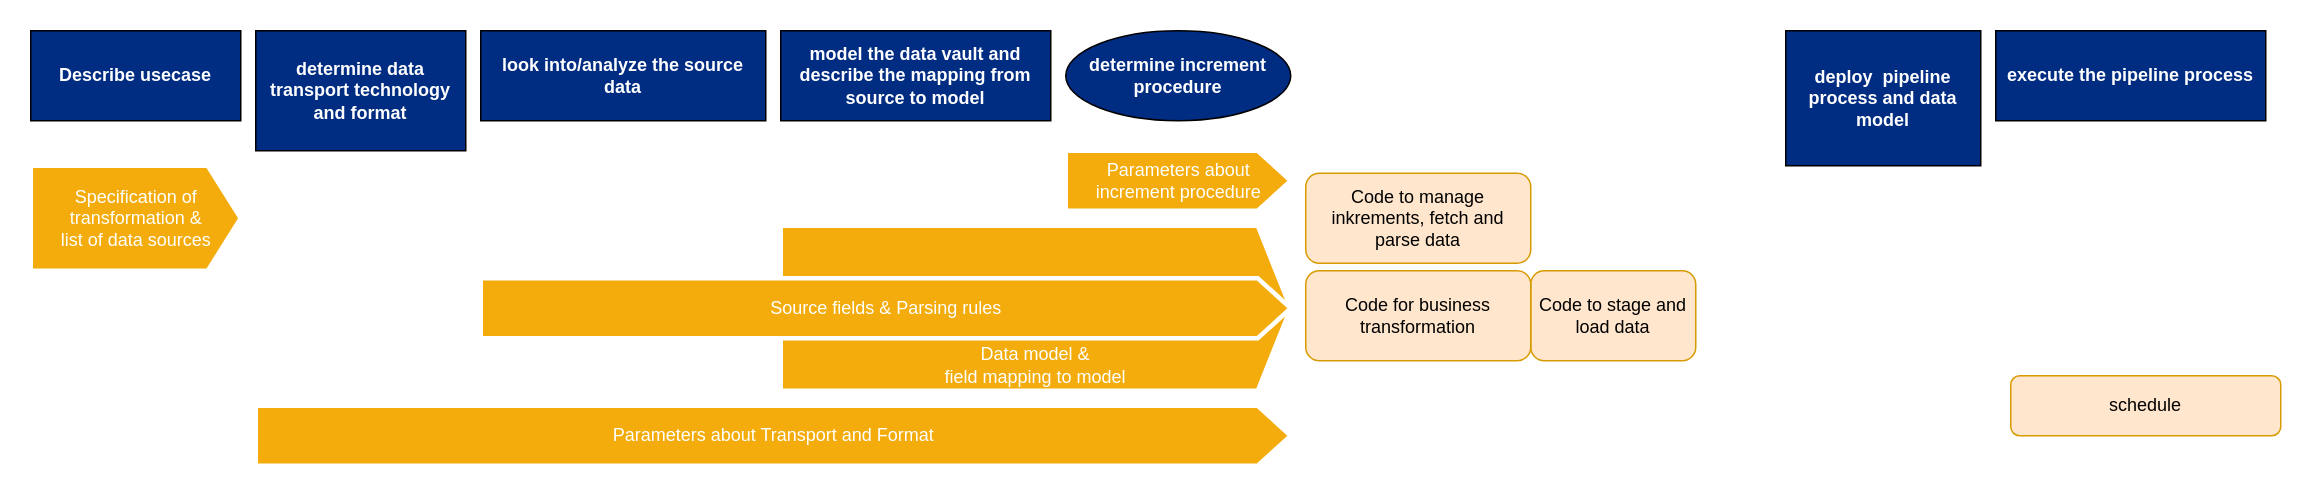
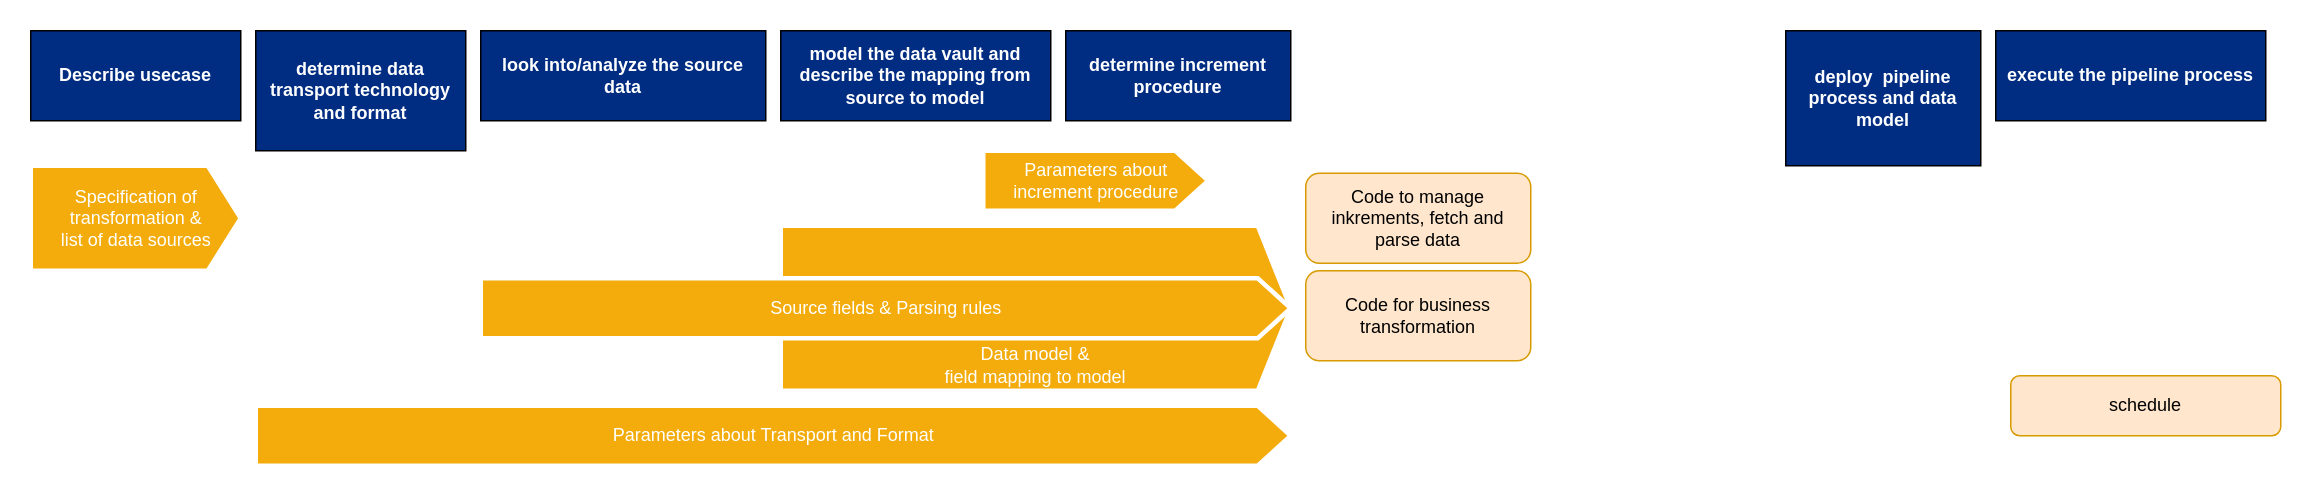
  <mxCell id="0" />
  <mxCell id="1" parent="0" />
  <mxCell id="2" value="Describe usecase" style="rounded=0;whiteSpace=wrap;html=1;fillColor=#002C82;fontColor=#FFFFFF;fontStyle=1" vertex="1" parent="1"><mxGeometry x="20" y="20" width="140" height="60" as="geometry" /></mxCell>
  <mxCell id="3" value="look into/analyze the source data" style="rounded=0;whiteSpace=wrap;html=1;fillColor=#002C82;fontColor=#FFFFFF;fontStyle=1" vertex="1" parent="1"><mxGeometry x="320" y="20" width="190" height="60" as="geometry" /></mxCell>
  <mxCell id="4" value="model the data vault and describe the mapping from source to model" style="rounded=0;whiteSpace=wrap;html=1;fillColor=#002C82;fontColor=#FFFFFF;fontStyle=1" vertex="1" parent="1"><mxGeometry x="520" y="20" width="180" height="60" as="geometry" /></mxCell>
  <mxCell id="5" value="execute the pipeline process" style="rounded=0;whiteSpace=wrap;html=1;fillColor=#002C82;fontColor=#FFFFFF;fontStyle=1" vertex="1" parent="1"><mxGeometry x="1330" y="20" width="180" height="60" as="geometry" /></mxCell>
  <mxCell id="6" value="deploy&amp;nbsp; pipeline process and data model" style="rounded=0;whiteSpace=wrap;html=1;fillColor=#002C82;fontColor=#FFFFFF;fontStyle=1" vertex="1" parent="1"><mxGeometry x="1190" y="20" width="130" height="90" as="geometry" /></mxCell>
  <mxCell id="7" value="Specification of &lt;br&gt;transformation &amp;amp;&lt;br&gt;list of data sources" style="html=1;shadow=0;dashed=0;align=center;verticalAlign=middle;shape=mxgraph.arrows2.arrow;dy=0;dx=22;notch=0;strokeWidth=3;fillColor=#F3AC0C;strokeColor=#FFFFFF;fontColor=#FFFFFF;" vertex="1" parent="1"><mxGeometry x="20" y="110" width="140" height="70" as="geometry" /></mxCell>
  <mxCell id="8" value="Data model &amp;amp; &lt;br&gt;field mapping to model" style="shadow=0;dashed=0;align=center;verticalAlign=bottom;shape=mxgraph.arrows2.arrow;dy=0;dx=22;notch=0;strokeWidth=3;fillColor=#F3AC0C;strokeColor=#FFFFFF;fontColor=#FFFFFF;whiteSpace=wrap;html=1;" vertex="1" parent="1"><mxGeometry x="520" y="150" width="340" height="110" as="geometry" /></mxCell>
  <mxCell id="9" value="Source fields &amp;amp; Parsing rules" style="html=1;shadow=0;dashed=0;align=center;verticalAlign=middle;shape=mxgraph.arrows2.arrow;dy=0;dx=22;notch=0;strokeWidth=3;fillColor=#F3AC0C;strokeColor=#FFFFFF;fontColor=#FFFFFF;" vertex="1" parent="1"><mxGeometry x="320" y="185" width="540" height="40" as="geometry" /></mxCell>
- <mxCell id="10" value="determine increment procedure" style="ellipse;whiteSpace=wrap;html=1;fillColor=#002C82;fontColor=#FFFFFF;fontStyle=1;" vertex="1" parent="1"><mxGeometry x="710" y="20" width="150" height="60" as="geometry" /></mxCell>
+ <mxCell id="10" value="determine increment procedure" style="rounded=0;whiteSpace=wrap;html=1;fillColor=#002C82;fontColor=#FFFFFF;fontStyle=1" vertex="1" parent="1"><mxGeometry x="710" y="20" width="150" height="60" as="geometry" /></mxCell>
  <mxCell id="11" value="Code to manage inkrements, fetch and parse data" style="rounded=1;whiteSpace=wrap;html=1;fillColor=#ffe6cc;strokeColor=#d79b00;" vertex="1" parent="1"><mxGeometry x="870" y="115" width="150" height="60" as="geometry" /></mxCell>
  <mxCell id="12" value="determine data transport technology and format" style="rounded=0;whiteSpace=wrap;html=1;fillColor=#002C82;fontColor=#FFFFFF;fontStyle=1" vertex="1" parent="1"><mxGeometry x="170" y="20" width="140" height="80" as="geometry" /></mxCell>
- <mxCell id="13" value="Code to stage and load data" style="rounded=1;whiteSpace=wrap;html=1;fillColor=#ffe6cc;strokeColor=#d79b00;" vertex="1" parent="1"><mxGeometry x="1020" y="180" width="110" height="60" as="geometry" /></mxCell>
  <mxCell id="14" value="Parameters about Transport and Format" style="html=1;shadow=0;dashed=0;align=center;verticalAlign=middle;shape=mxgraph.arrows2.arrow;dy=0;dx=22;notch=0;strokeWidth=3;fillColor=#F3AC0C;strokeColor=#FFFFFF;fontColor=#FFFFFF;" vertex="1" parent="1"><mxGeometry x="170" y="270" width="690" height="40" as="geometry" /></mxCell>
  <mxCell id="15" value="Code for business transformation" style="rounded=1;whiteSpace=wrap;html=1;fillColor=#ffe6cc;strokeColor=#d79b00;" vertex="1" parent="1"><mxGeometry x="870" y="180" width="150" height="60" as="geometry" /></mxCell>
- <mxCell id="16" value="Parameters about&lt;br&gt;increment procedure" style="html=1;shadow=0;dashed=0;align=center;verticalAlign=middle;shape=mxgraph.arrows2.arrow;dy=0;dx=22;notch=0;strokeWidth=3;fillColor=#F3AC0C;strokeColor=#FFFFFF;fontColor=#FFFFFF;" vertex="1" parent="1"><mxGeometry x="710" y="100" width="150" height="40" as="geometry" /></mxCell>
+ <mxCell id="16" value="Parameters about&lt;br&gt;increment procedure" style="html=1;shadow=0;dashed=0;align=center;verticalAlign=middle;shape=mxgraph.arrows2.arrow;dy=0;dx=22;notch=0;strokeWidth=3;fillColor=#F3AC0C;strokeColor=#FFFFFF;fontColor=#FFFFFF;" vertex="1" parent="1"><mxGeometry x="655" y="100" width="150" height="40" as="geometry" /></mxCell>
  <mxCell id="17" value="schedule" style="rounded=1;whiteSpace=wrap;html=1;fillColor=#ffe6cc;strokeColor=#d79b00;" vertex="1" parent="1"><mxGeometry x="1340" y="250" width="180" height="40" as="geometry" /></mxCell>
